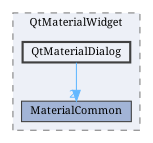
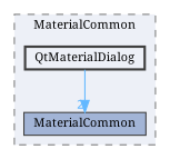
  digraph {
    compound=true
    fontname="Noto Serif"
    node [color=grey25 fontname="Noto Serif" fontsize=10 shape=box]
    n1 [fillcolor="#a2b4d6" height=0.2 label=MaterialCommon style=filled width=0.4]
    n2 [fillcolor="#edf0f7" height=0.2 label=QtMaterialDialog style="filled,bold" width=0.4]
    subgraph cluster_1 {
      bgcolor="#edf0f7"
      fontsize=10
-     label=QtMaterialWidget
+     label=MaterialCommon
      pencolor=grey50
      style="filled,dashed"
      n1
      n2
    }
    n2 -> n1 [color=steelblue1 fontcolor=steelblue1 fontname="Noto Serif" fontsize=10 headlabel=2 labeldistance=1.5 labelfontname=Helvetica labelfontsize=10]
  }
